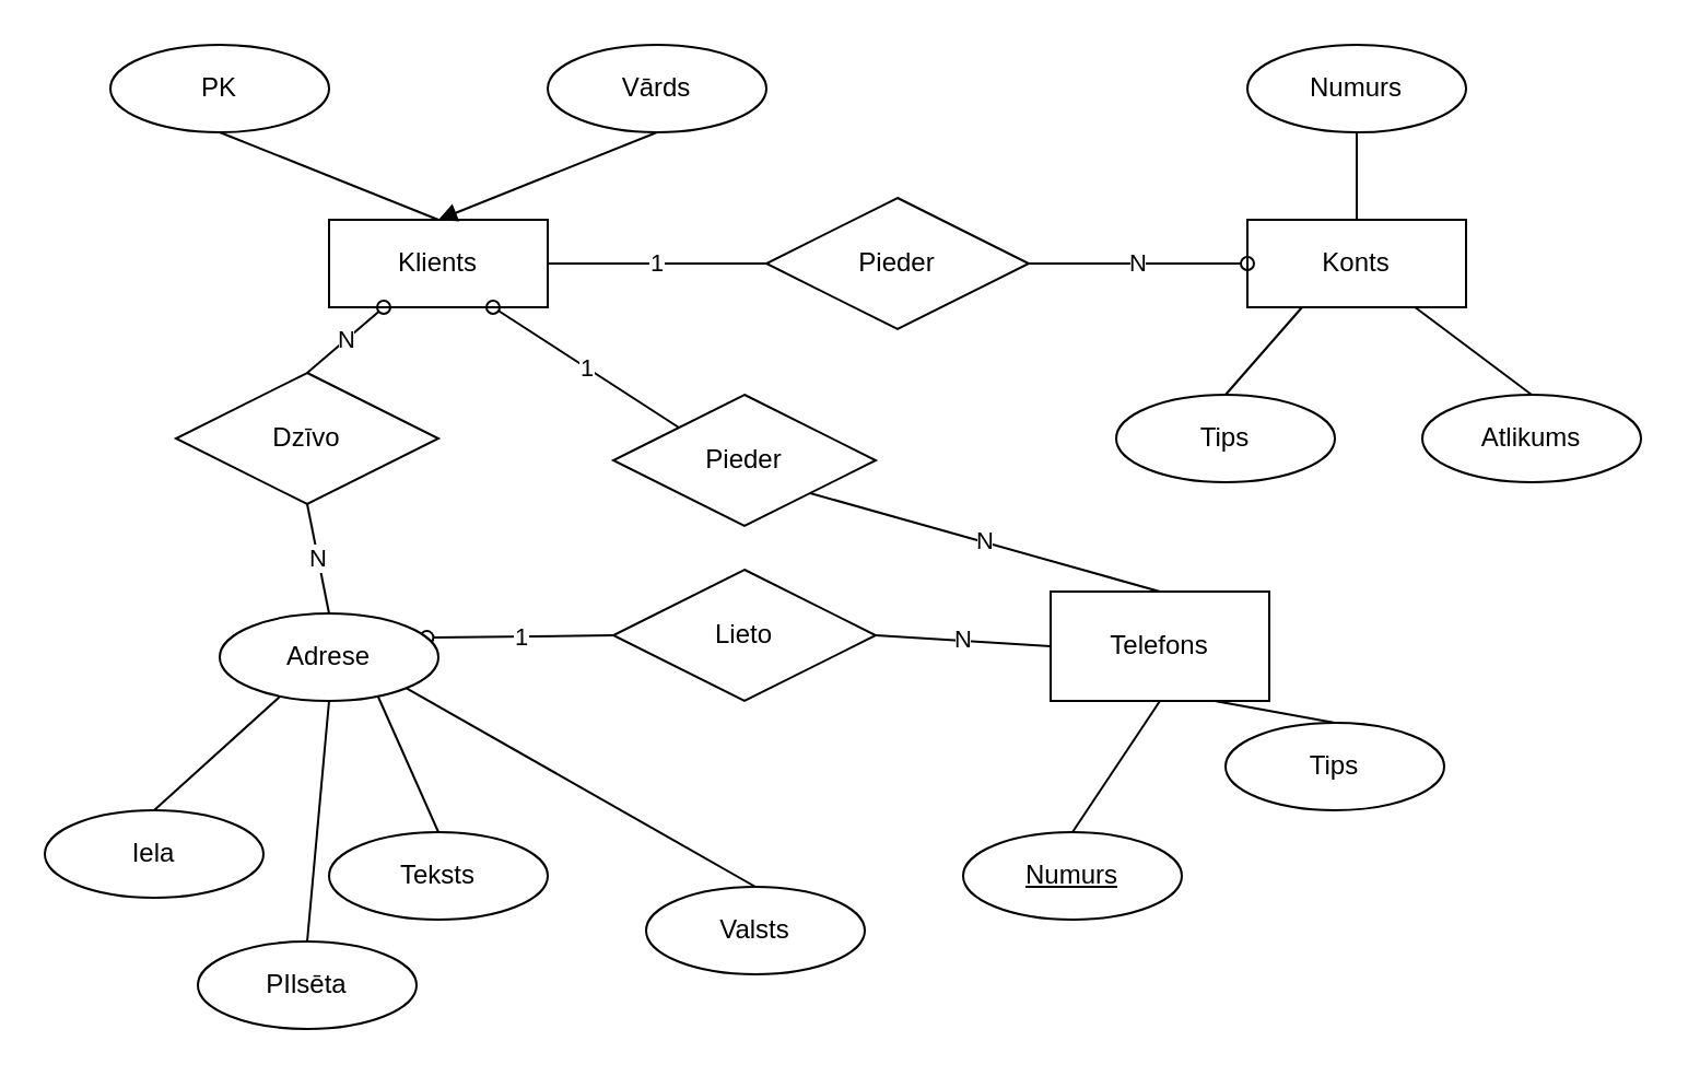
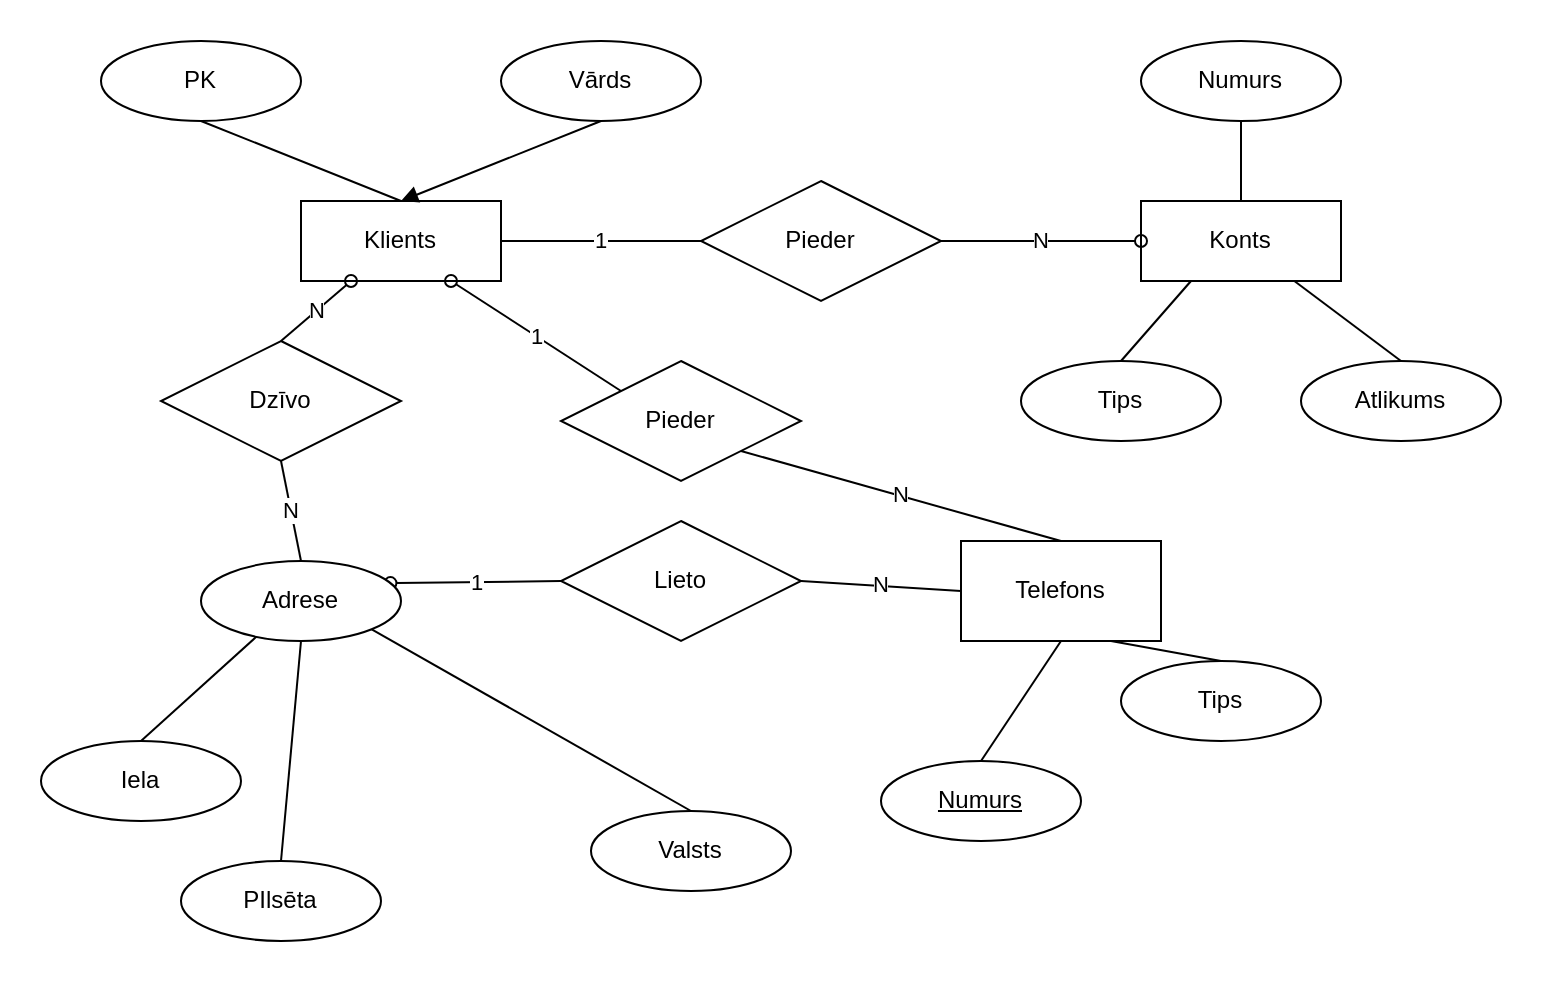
  <mxCell id="0" />
  <mxCell id="1" parent="0" />
  <mxCell id="2" value="Klients" style="whiteSpace=wrap;html=1;align=center;" parent="1" vertex="1"><mxGeometry x="150" y="100" width="100" height="40" as="geometry" /></mxCell>
  <mxCell id="3" value="Konts" style="whiteSpace=wrap;html=1;align=center;" parent="1" vertex="1"><mxGeometry x="570" y="100" width="100" height="40" as="geometry" /></mxCell>
  <mxCell id="4" value="Vārds" style="ellipse;whiteSpace=wrap;html=1;align=center;" parent="1" vertex="1"><mxGeometry x="250" y="20" width="100" height="40" as="geometry" /></mxCell>
  <mxCell id="5" value="PK" style="ellipse;whiteSpace=wrap;html=1;align=center;" parent="1" vertex="1"><mxGeometry x="50" y="20" width="100" height="40" as="geometry" /></mxCell>
  <mxCell id="6" value="" style="endArrow=none;html=1;rounded=0;exitX=0.5;exitY=1;exitDx=0;exitDy=0;entryX=0.5;entryY=0;entryDx=0;entryDy=0;" parent="1" source="5" target="2" edge="1"><mxGeometry relative="1" as="geometry"><mxPoint x="470" y="250" as="sourcePoint" /><mxPoint x="630" y="250" as="targetPoint" /></mxGeometry></mxCell>
  <mxCell id="7" value="1" style="endArrow=none;html=1;rounded=0;exitX=1;exitY=0.25;exitDx=0;exitDy=0;entryX=0;entryY=0.5;entryDx=0;entryDy=0;startArrow=oval;startFill=0;" parent="1" source="26" target="33" edge="1"><mxGeometry relative="1" as="geometry"><mxPoint x="201" y="140" as="sourcePoint" /><mxPoint x="330" y="170" as="targetPoint" /></mxGeometry></mxCell>
  <mxCell id="8" value="" style="endArrow=block;html=1;rounded=0;exitX=0.5;exitY=1;exitDx=0;exitDy=0;entryX=0.5;entryY=0;entryDx=0;entryDy=0;" parent="1" source="4" target="2" edge="1"><mxGeometry relative="1" as="geometry"><mxPoint x="470" y="250" as="sourcePoint" /><mxPoint x="630" y="250" as="targetPoint" /></mxGeometry></mxCell>
  <mxCell id="9" value="Tips" style="ellipse;whiteSpace=wrap;html=1;align=center;" parent="1" vertex="1"><mxGeometry x="510" y="180" width="100" height="40" as="geometry" /></mxCell>
  <mxCell id="10" value="Atlikums" style="ellipse;whiteSpace=wrap;html=1;align=center;" parent="1" vertex="1"><mxGeometry x="650" y="180" width="100" height="40" as="geometry" /></mxCell>
  <mxCell id="11" value="Numurs" style="ellipse;whiteSpace=wrap;html=1;align=center;" parent="1" vertex="1"><mxGeometry x="570" y="20" width="100" height="40" as="geometry" /></mxCell>
  <mxCell id="12" value="" style="endArrow=none;html=1;rounded=0;exitX=0.25;exitY=1;exitDx=0;exitDy=0;entryX=0.5;entryY=0;entryDx=0;entryDy=0;" parent="1" source="3" target="9" edge="1"><mxGeometry relative="1" as="geometry"><mxPoint x="470" y="250" as="sourcePoint" /><mxPoint x="630" y="250" as="targetPoint" /></mxGeometry></mxCell>
  <mxCell id="13" value="" style="endArrow=none;html=1;rounded=0;entryX=0.5;entryY=0;entryDx=0;entryDy=0;" parent="1" source="3" target="10" edge="1"><mxGeometry relative="1" as="geometry"><mxPoint x="470" y="250" as="sourcePoint" /><mxPoint x="630" y="250" as="targetPoint" /></mxGeometry></mxCell>
  <mxCell id="14" value="" style="endArrow=none;html=1;rounded=0;exitX=0.5;exitY=1;exitDx=0;exitDy=0;entryX=0.5;entryY=0;entryDx=0;entryDy=0;" parent="1" source="11" target="3" edge="1"><mxGeometry relative="1" as="geometry"><mxPoint x="470" y="250" as="sourcePoint" /><mxPoint x="630" y="250" as="targetPoint" /></mxGeometry></mxCell>
  <mxCell id="15" value="Pieder" style="shape=rhombus;perimeter=rhombusPerimeter;whiteSpace=wrap;html=1;align=center;" parent="1" vertex="1"><mxGeometry x="350" y="90" width="120" height="60" as="geometry" /></mxCell>
  <mxCell id="16" value="N" style="endArrow=oval;html=1;rounded=0;exitX=1;exitY=0.5;exitDx=0;exitDy=0;entryX=0;entryY=0.5;entryDx=0;entryDy=0;endFill=0;" parent="1" source="15" target="3" edge="1"><mxGeometry relative="1" as="geometry"><mxPoint x="470" y="250" as="sourcePoint" /><mxPoint x="550" y="110" as="targetPoint" /></mxGeometry></mxCell>
  <mxCell id="17" value="1" style="endArrow=none;html=1;rounded=0;exitX=1;exitY=0.5;exitDx=0;exitDy=0;entryX=0;entryY=0.5;entryDx=0;entryDy=0;" parent="1" source="2" target="15" edge="1"><mxGeometry relative="1" as="geometry"><mxPoint x="470" y="250" as="sourcePoint" /><mxPoint x="630" y="250" as="targetPoint" /></mxGeometry></mxCell>
  <mxCell id="18" value="Valsts" style="ellipse;whiteSpace=wrap;html=1;align=center;" parent="1" vertex="1"><mxGeometry x="295" y="405" width="100" height="40" as="geometry" /></mxCell>
  <mxCell id="19" value="Iela" style="ellipse;whiteSpace=wrap;html=1;align=center;" parent="1" vertex="1"><mxGeometry x="20" y="370" width="100" height="40" as="geometry" /></mxCell>
- <mxCell id="20" value="Teksts" style="ellipse;whiteSpace=wrap;html=1;align=center;" parent="1" vertex="1"><mxGeometry x="150" y="380" width="100" height="40" as="geometry" /></mxCell>
  <mxCell id="21" value="PIlsēta" style="ellipse;whiteSpace=wrap;html=1;align=center;" parent="1" vertex="1"><mxGeometry x="90" y="430" width="100" height="40" as="geometry" /></mxCell>
  <mxCell id="22" value="" style="endArrow=none;html=1;rounded=0;exitX=1;exitY=1;exitDx=0;exitDy=0;entryX=0.5;entryY=0;entryDx=0;entryDy=0;" parent="1" source="26" target="18" edge="1"><mxGeometry relative="1" as="geometry"><mxPoint x="150" y="200" as="sourcePoint" /><mxPoint x="510" y="250" as="targetPoint" /></mxGeometry></mxCell>
  <mxCell id="23" value="" style="endArrow=none;html=1;rounded=0;exitX=0.25;exitY=1;exitDx=0;exitDy=0;entryX=0.5;entryY=0;entryDx=0;entryDy=0;" parent="1" source="26" target="19" edge="1"><mxGeometry relative="1" as="geometry"><mxPoint x="74.645" y="284.142" as="sourcePoint" /><mxPoint x="520" y="320" as="targetPoint" /></mxGeometry></mxCell>
- <mxCell id="24" value="" style="endArrow=none;html=1;rounded=0;exitX=0.75;exitY=1;exitDx=0;exitDy=0;entryX=0.5;entryY=0;entryDx=0;entryDy=0;" parent="1" source="26" target="20" edge="1"><mxGeometry relative="1" as="geometry"><mxPoint x="145.355" y="284.142" as="sourcePoint" /><mxPoint x="520" y="320" as="targetPoint" /></mxGeometry></mxCell>
  <mxCell id="25" value="" style="endArrow=none;html=1;rounded=0;exitX=0.5;exitY=1;exitDx=0;exitDy=0;entryX=0.5;entryY=0;entryDx=0;entryDy=0;" parent="1" source="26" target="21" edge="1"><mxGeometry relative="1" as="geometry"><mxPoint x="110" y="290" as="sourcePoint" /><mxPoint x="520" y="320" as="targetPoint" /></mxGeometry></mxCell>
  <mxCell id="26" value="Adrese" style="ellipse;whiteSpace=wrap;html=1;align=center;" parent="1" vertex="1"><mxGeometry x="100" y="280" width="100" height="40" as="geometry" /></mxCell>
  <mxCell id="27" value="Dzīvo" style="shape=rhombus;perimeter=rhombusPerimeter;whiteSpace=wrap;html=1;align=center;" parent="1" vertex="1"><mxGeometry x="80" y="170" width="120" height="60" as="geometry" /></mxCell>
  <mxCell id="28" value="N" style="endArrow=none;html=1;rounded=0;exitX=0.5;exitY=1;exitDx=0;exitDy=0;entryX=0.5;entryY=0;entryDx=0;entryDy=0;" parent="1" source="27" target="26" edge="1"><mxGeometry relative="1" as="geometry"><mxPoint x="270" y="280" as="sourcePoint" /><mxPoint x="430" y="280" as="targetPoint" /></mxGeometry></mxCell>
  <mxCell id="29" value="N" style="endArrow=none;html=1;rounded=0;exitX=0.25;exitY=1;exitDx=0;exitDy=0;entryX=0.5;entryY=0;entryDx=0;entryDy=0;startArrow=oval;startFill=0;" parent="1" source="2" target="27" edge="1"><mxGeometry x="-0.002" relative="1" as="geometry"><mxPoint x="350" y="250" as="sourcePoint" /><mxPoint x="510" y="250" as="targetPoint" /><mxPoint as="offset" /></mxGeometry></mxCell>
  <mxCell id="30" value="Telefons" style="whiteSpace=wrap;html=1;align=center;" parent="1" vertex="1"><mxGeometry x="480" y="270" width="100" height="50" as="geometry" /></mxCell>
  <mxCell id="31" value="N" style="endArrow=none;html=1;rounded=0;exitX=1;exitY=0.5;exitDx=0;exitDy=0;entryX=0;entryY=0.5;entryDx=0;entryDy=0;" parent="1" source="33" target="30" edge="1"><mxGeometry relative="1" as="geometry"><mxPoint x="350" y="250" as="sourcePoint" /><mxPoint x="510" y="250" as="targetPoint" /></mxGeometry></mxCell>
  <mxCell id="32" value="" style="endArrow=none;html=1;rounded=0;exitX=0.5;exitY=1;exitDx=0;exitDy=0;entryX=0.5;entryY=0;entryDx=0;entryDy=0;" parent="1" source="30" target="39" edge="1"><mxGeometry relative="1" as="geometry"><mxPoint x="400" y="389.5" as="sourcePoint" /><mxPoint x="490" y="380" as="targetPoint" /></mxGeometry></mxCell>
  <mxCell id="33" value="Lieto" style="shape=rhombus;perimeter=rhombusPerimeter;whiteSpace=wrap;html=1;align=center;" parent="1" vertex="1"><mxGeometry x="280" y="260" width="120" height="60" as="geometry" /></mxCell>
  <mxCell id="34" value="Pieder" style="shape=rhombus;perimeter=rhombusPerimeter;whiteSpace=wrap;html=1;align=center;" parent="1" vertex="1"><mxGeometry x="280" y="180" width="120" height="60" as="geometry" /></mxCell>
  <mxCell id="35" value="N" style="endArrow=none;html=1;rounded=0;exitX=1;exitY=1;exitDx=0;exitDy=0;entryX=0.5;entryY=0;entryDx=0;entryDy=0;" parent="1" source="34" target="30" edge="1"><mxGeometry relative="1" as="geometry"><mxPoint x="350" y="250" as="sourcePoint" /><mxPoint x="510" y="250" as="targetPoint" /></mxGeometry></mxCell>
  <mxCell id="36" value="1" style="endArrow=none;html=1;rounded=0;exitX=0.75;exitY=1;exitDx=0;exitDy=0;entryX=0;entryY=0;entryDx=0;entryDy=0;startArrow=oval;startFill=0;" parent="1" source="2" target="34" edge="1"><mxGeometry relative="1" as="geometry"><mxPoint x="220" y="170" as="sourcePoint" /><mxPoint x="380" y="170" as="targetPoint" /></mxGeometry></mxCell>
  <mxCell id="37" value="Tips" style="ellipse;whiteSpace=wrap;html=1;align=center;" parent="1" vertex="1"><mxGeometry x="560" y="330" width="100" height="40" as="geometry" /></mxCell>
  <mxCell id="38" value="" style="endArrow=none;html=1;rounded=0;exitX=0.75;exitY=1;exitDx=0;exitDy=0;entryX=0.5;entryY=0;entryDx=0;entryDy=0;" parent="1" source="30" target="37" edge="1"><mxGeometry relative="1" as="geometry"><mxPoint x="600" y="289.5" as="sourcePoint" /><mxPoint x="760" y="289.5" as="targetPoint" /></mxGeometry></mxCell>
  <mxCell id="39" value="Numurs" style="ellipse;whiteSpace=wrap;html=1;align=center;fontStyle=4;" parent="1" vertex="1"><mxGeometry x="440" y="380" width="100" height="40" as="geometry" /></mxCell>
